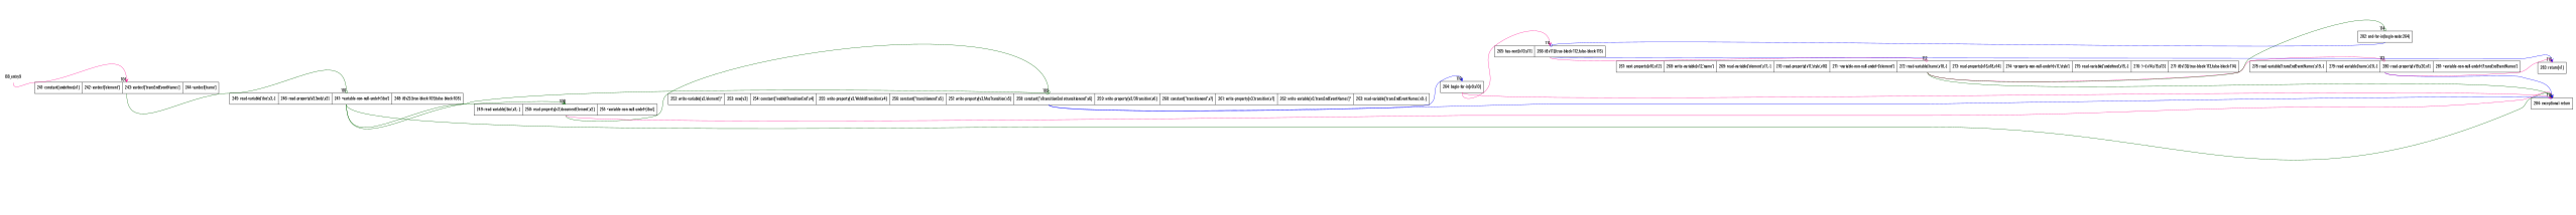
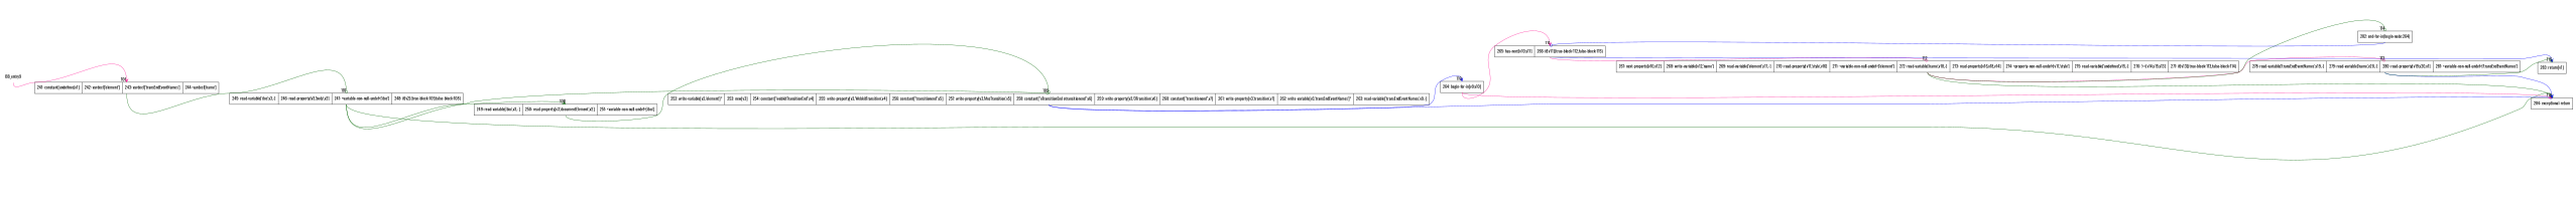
  digraph {
    fontname=Oswald
    rankdir=LR
    node [fontname=Oswald shape=record]
    edge [arrowhead=odot color=darkgreen fontname=Oswald headport=n tailport=s]
    BB_entry9 [shape=none]
    n2 [label="{241: constant[undefined,v1]|242: vardecl['element']|243: vardecl['transEndEventNames']|244: vardecl['name']}"]
    n3 [label="{245: read-variable['doc',v3,-]|246: read-property[v3,'body',v2]|247: \<variable-non-null-undef\>['doc']|248: if[v2](true-block:109,false-block:108)}"]
    n4 [label="{252: write-variable[v2,'element']*|253: new[v3]|254: constant[\"webkitTransitionEnd\",v4]|255: write-property[v3,'WebkitTransition',v4]|256: constant[\"transitionend\",v5]|257: write-property[v3,'MozTransition',v5]|258: constant[\"oTransitionEnd otransitionend\",v6]|259: write-property[v3,'OTransition',v6]|260: constant[\"transitionend\",v7]|261: write-property[v3,'transition',v7]|262: write-variable[v3,'transEndEventNames']*|263: read-variable['transEndEventNames',v9,-]}"]
    n5 [label="{249: read-variable['doc',v3,-]|250: read-property[v3,'documentElement',v2]|251: \<variable-non-null-undef\>['doc']}"]
    n6 [label="{284: exceptional-return}"]
    n7 [label="{264: begin-for-in[v9,v10]}"]
    n8 [label="{265: has-next[v10,v11]|266: if[v11](true-block:112,false-block:115)}"]
    n9 [label="{267: next-property[v10,v12]|268: write-variable[v12,'name']|269: read-variable['element',v17,-]|270: read-property[v17,'style',v16]|271: \<variable-non-null-undef\>['element']|272: read-variable['name',v18,-]|273: read-property[v16,v18,v14]|274: \<property-non-null-undef\>[v17,'style']|275: read-variable['undefined',v15,-]|276: !==[v14,v15,v13]|277: if[v13](true-block:113,false-block:114)}"]
    n10 [label="{283: return[v1]}"]
    n11 [label="{278: read-variable['transEndEventNames',v19,-]|279: read-variable['name',v20,-]|280: read-property[v19,v20,v1]|281: \<variable-non-null-undef\>['transEndEventNames']}"]
    n12 [label="{282: end-for-in(begin-node:264)}"]
    BB_entry9 -> n2 [arrowhead=vee color=deeppink headlabel="    106"]
    n2 -> n3 [headlabel="      107"]
    n3 -> n4 [headlabel="      109"]
    n3 -> n5 [arrowhead=vee headlabel="      108"]
    n3 -> n6 [headlabel="      116"]
    n4 -> n6 [color=blue]
    n4 -> n7 [arrowhead=vee color=blue headlabel="      110"]
    n5 -> n4
-   n5 -> n6 [color=deeppink]
    n7 -> n6 [arrowhead=vee color=deeppink]
    n7 -> n8 [arrowhead=vee color=deeppink headlabel="      111"]
    n8 -> n9 [color=deeppink headlabel="      112"]
    n8 -> n10 [arrowhead=vee color=blue headlabel="      115"]
    n9 -> n6 [arrowhead=vee]
    n9 -> n11 [color=deeppink headlabel="      113"]
    n9 -> n12 [headlabel="      114"]
    n11 -> n6 [arrowhead=vee color=blue]
-   n11 -> n10 [color=deeppink]
+   n11 -> n10
    n12 -> n8 [color=blue]
  }
